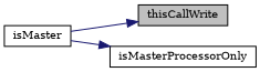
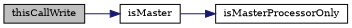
  digraph {
    fontname="DejaVu Serif"
    rankdir=LR
    node [color=black fillcolor=white fontname="DejaVu Serif" fontsize=10 shape=record style=filled]
    edge [color=midnightblue fontname="DejaVu Serif" fontsize=10 labelfontname=Helvetica labelfontsize=10 style=solid]
    n1 [fillcolor=grey75 fontcolor=black height=0.2 label=thisCallWrite width=0.4]
    n2 [height=0.2 label=isMaster width=0.4]
    n3 [height=0.2 label=isMasterProcessorOnly width=0.4]
-   n2 -> n1
+   n1 -> n2
    n2 -> n3
  }
